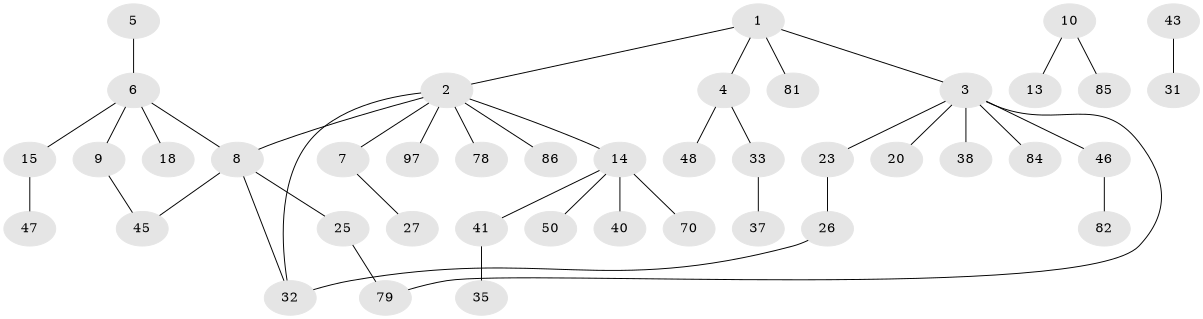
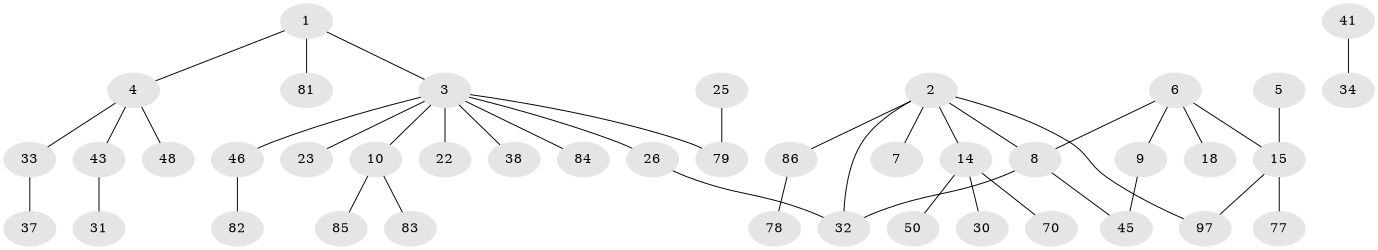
  graph {
    node [color=gray90 style=filled]
    1
    2
    3
    4
    n5 [label=81]
    7
    8
    14
    n9 [label=97]
    n10 [label=78]
    32
    n12 [label=86]
    23
    10
-   20
+   20 [label=22]
    26
    38
    n18 [label=84]
    46
    n20 [label=79]
    33
    43
    48
    5
    6
-   27
    25
    45
    50
-   30 [label=40]
+   30
    n31 [label=70]
    41
    37
-   13
+   13 [label=83]
    n35 [label=85]
    n36 [label=82]
    31
    9
    15
    18
-   47
-   34 [label=35]
-   1 -- 2
+   47 [label=77]
+   34
    1 -- 3
    1 -- 4
    1 -- n5
    2 -- 7
    2 -- 8
    2 -- 14
    2 -- n9
-   2 -- n10
+   n12 -- n10
    2 -- 32
    2 -- n12
    3 -- 23
+   3 -- 10
    3 -- 20
-   23 -- 26
+   3 -- 26
    3 -- 38
    3 -- n18
    3 -- 46
    3 -- n20
    4 -- 33
+   4 -- 43
    4 -- 48
-   7 -- 27
    8 -- 32
-   8 -- 25
    8 -- 45
    14 -- 50
    14 -- 30
    14 -- n31
-   14 -- 41
    10 -- 13
    10 -- n35
    26 -- 32
    46 -- n36
    33 -- 37
    43 -- 31
-   5 -- 6
+   5 -- 15
    6 -- 8
    6 -- 9
    6 -- 15
    6 -- 18
    25 -- n20
    41 -- 34
    9 -- 45
+   15 -- n9
    15 -- 47
  }
